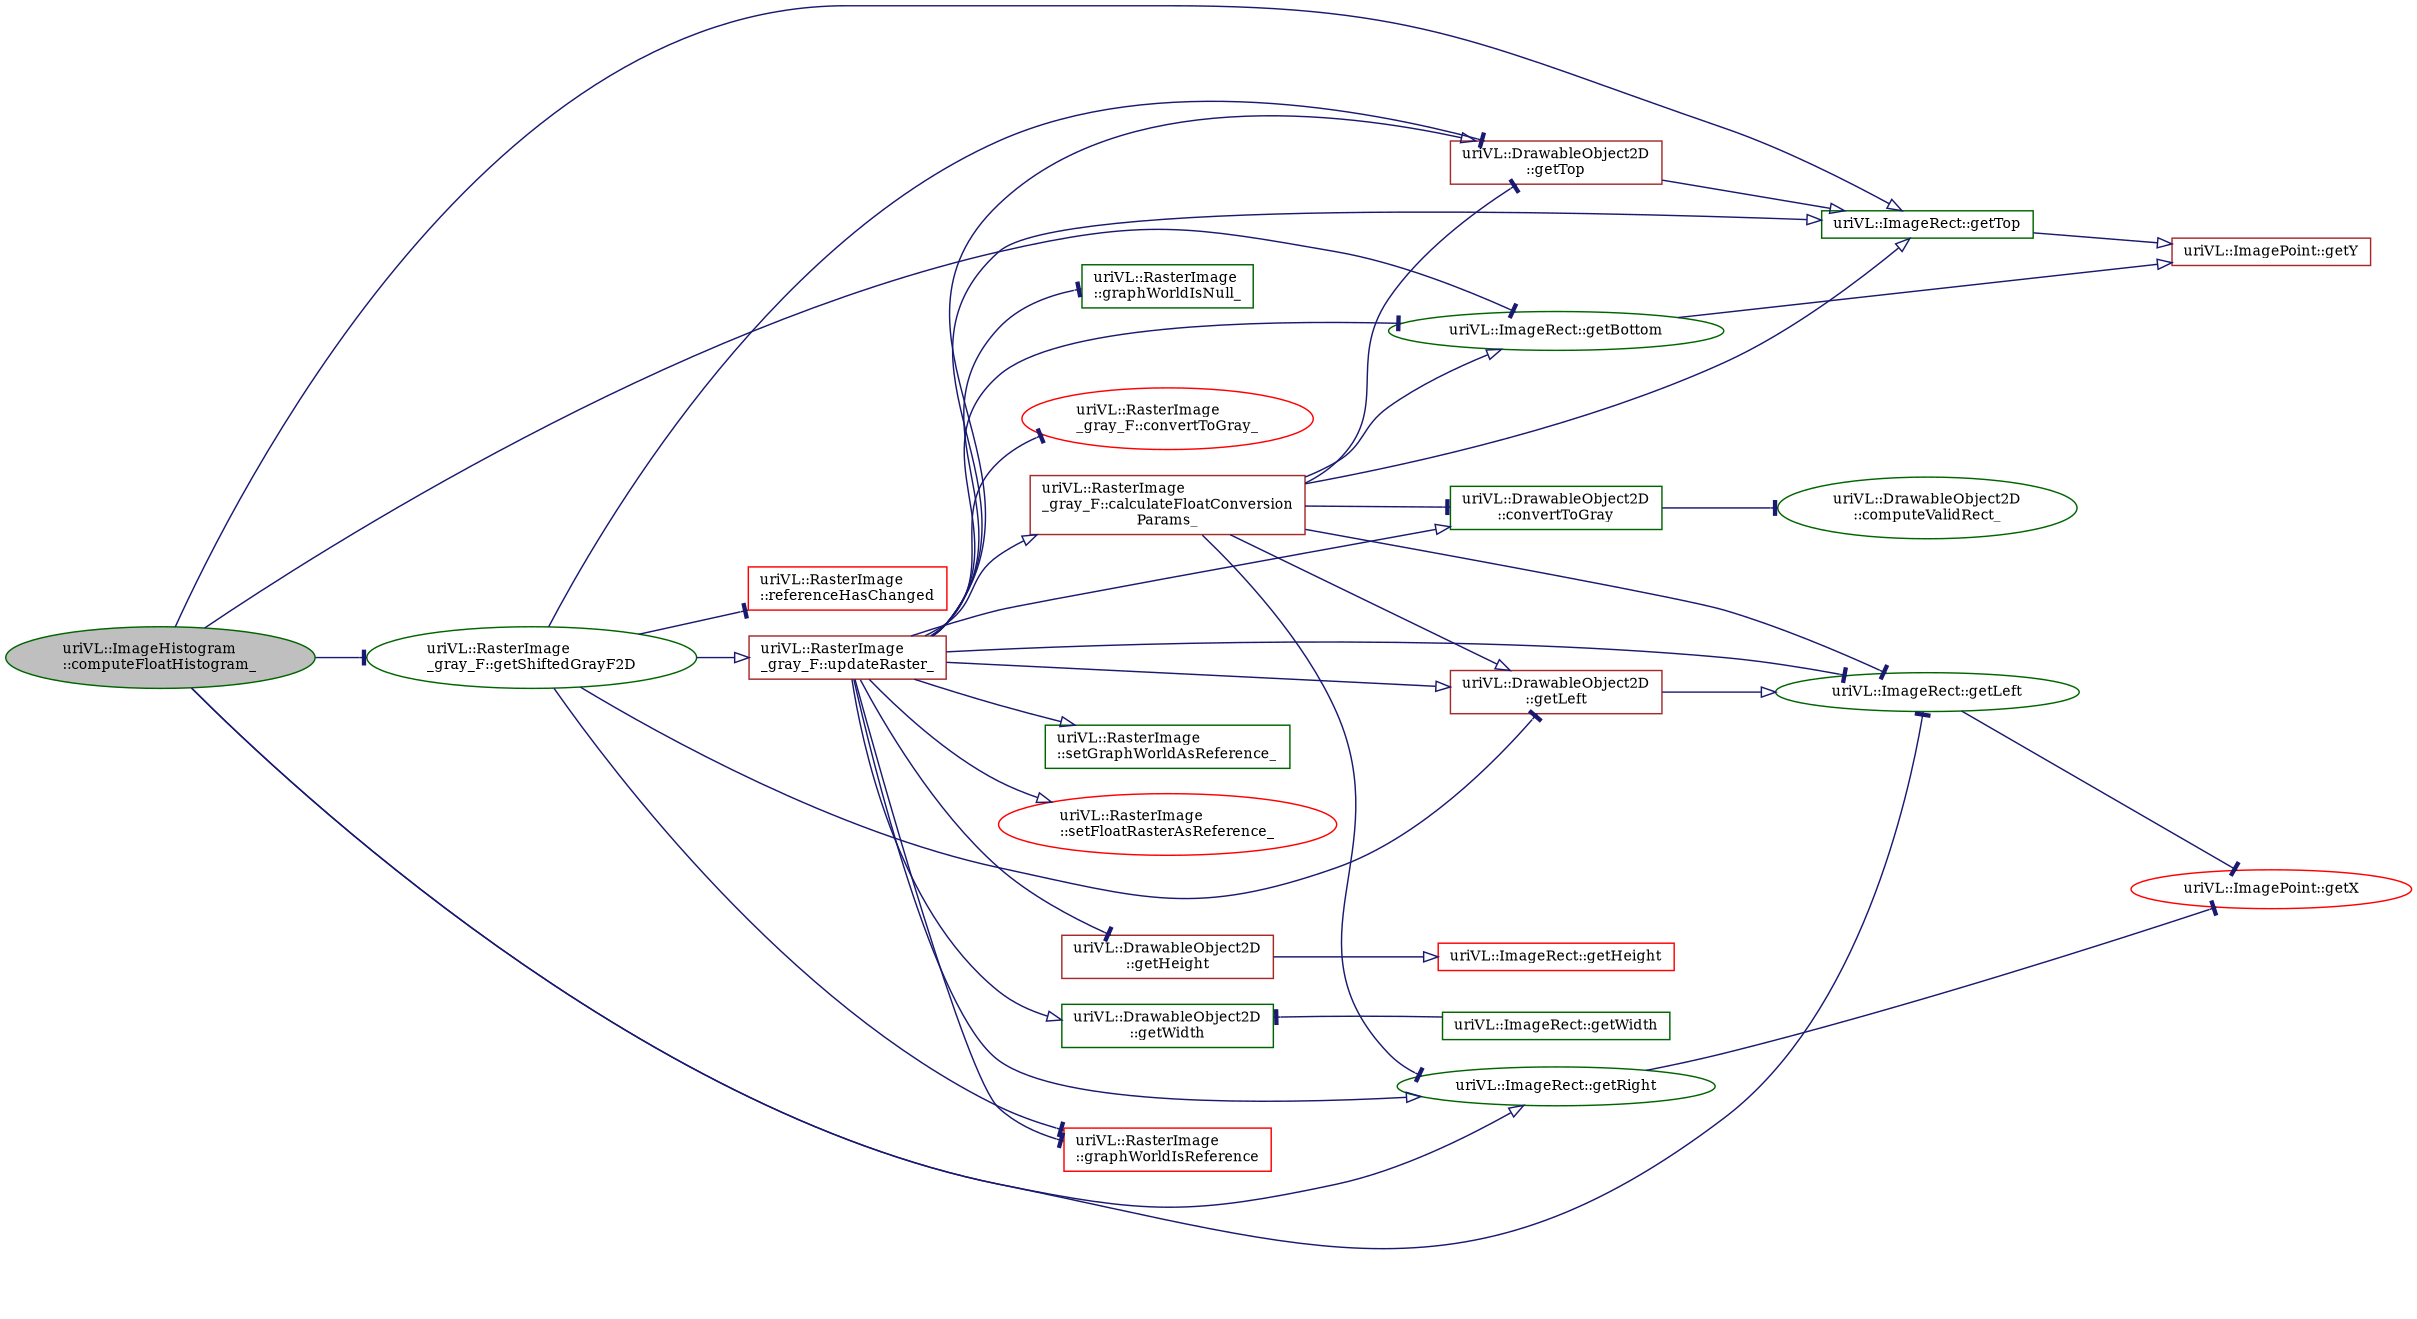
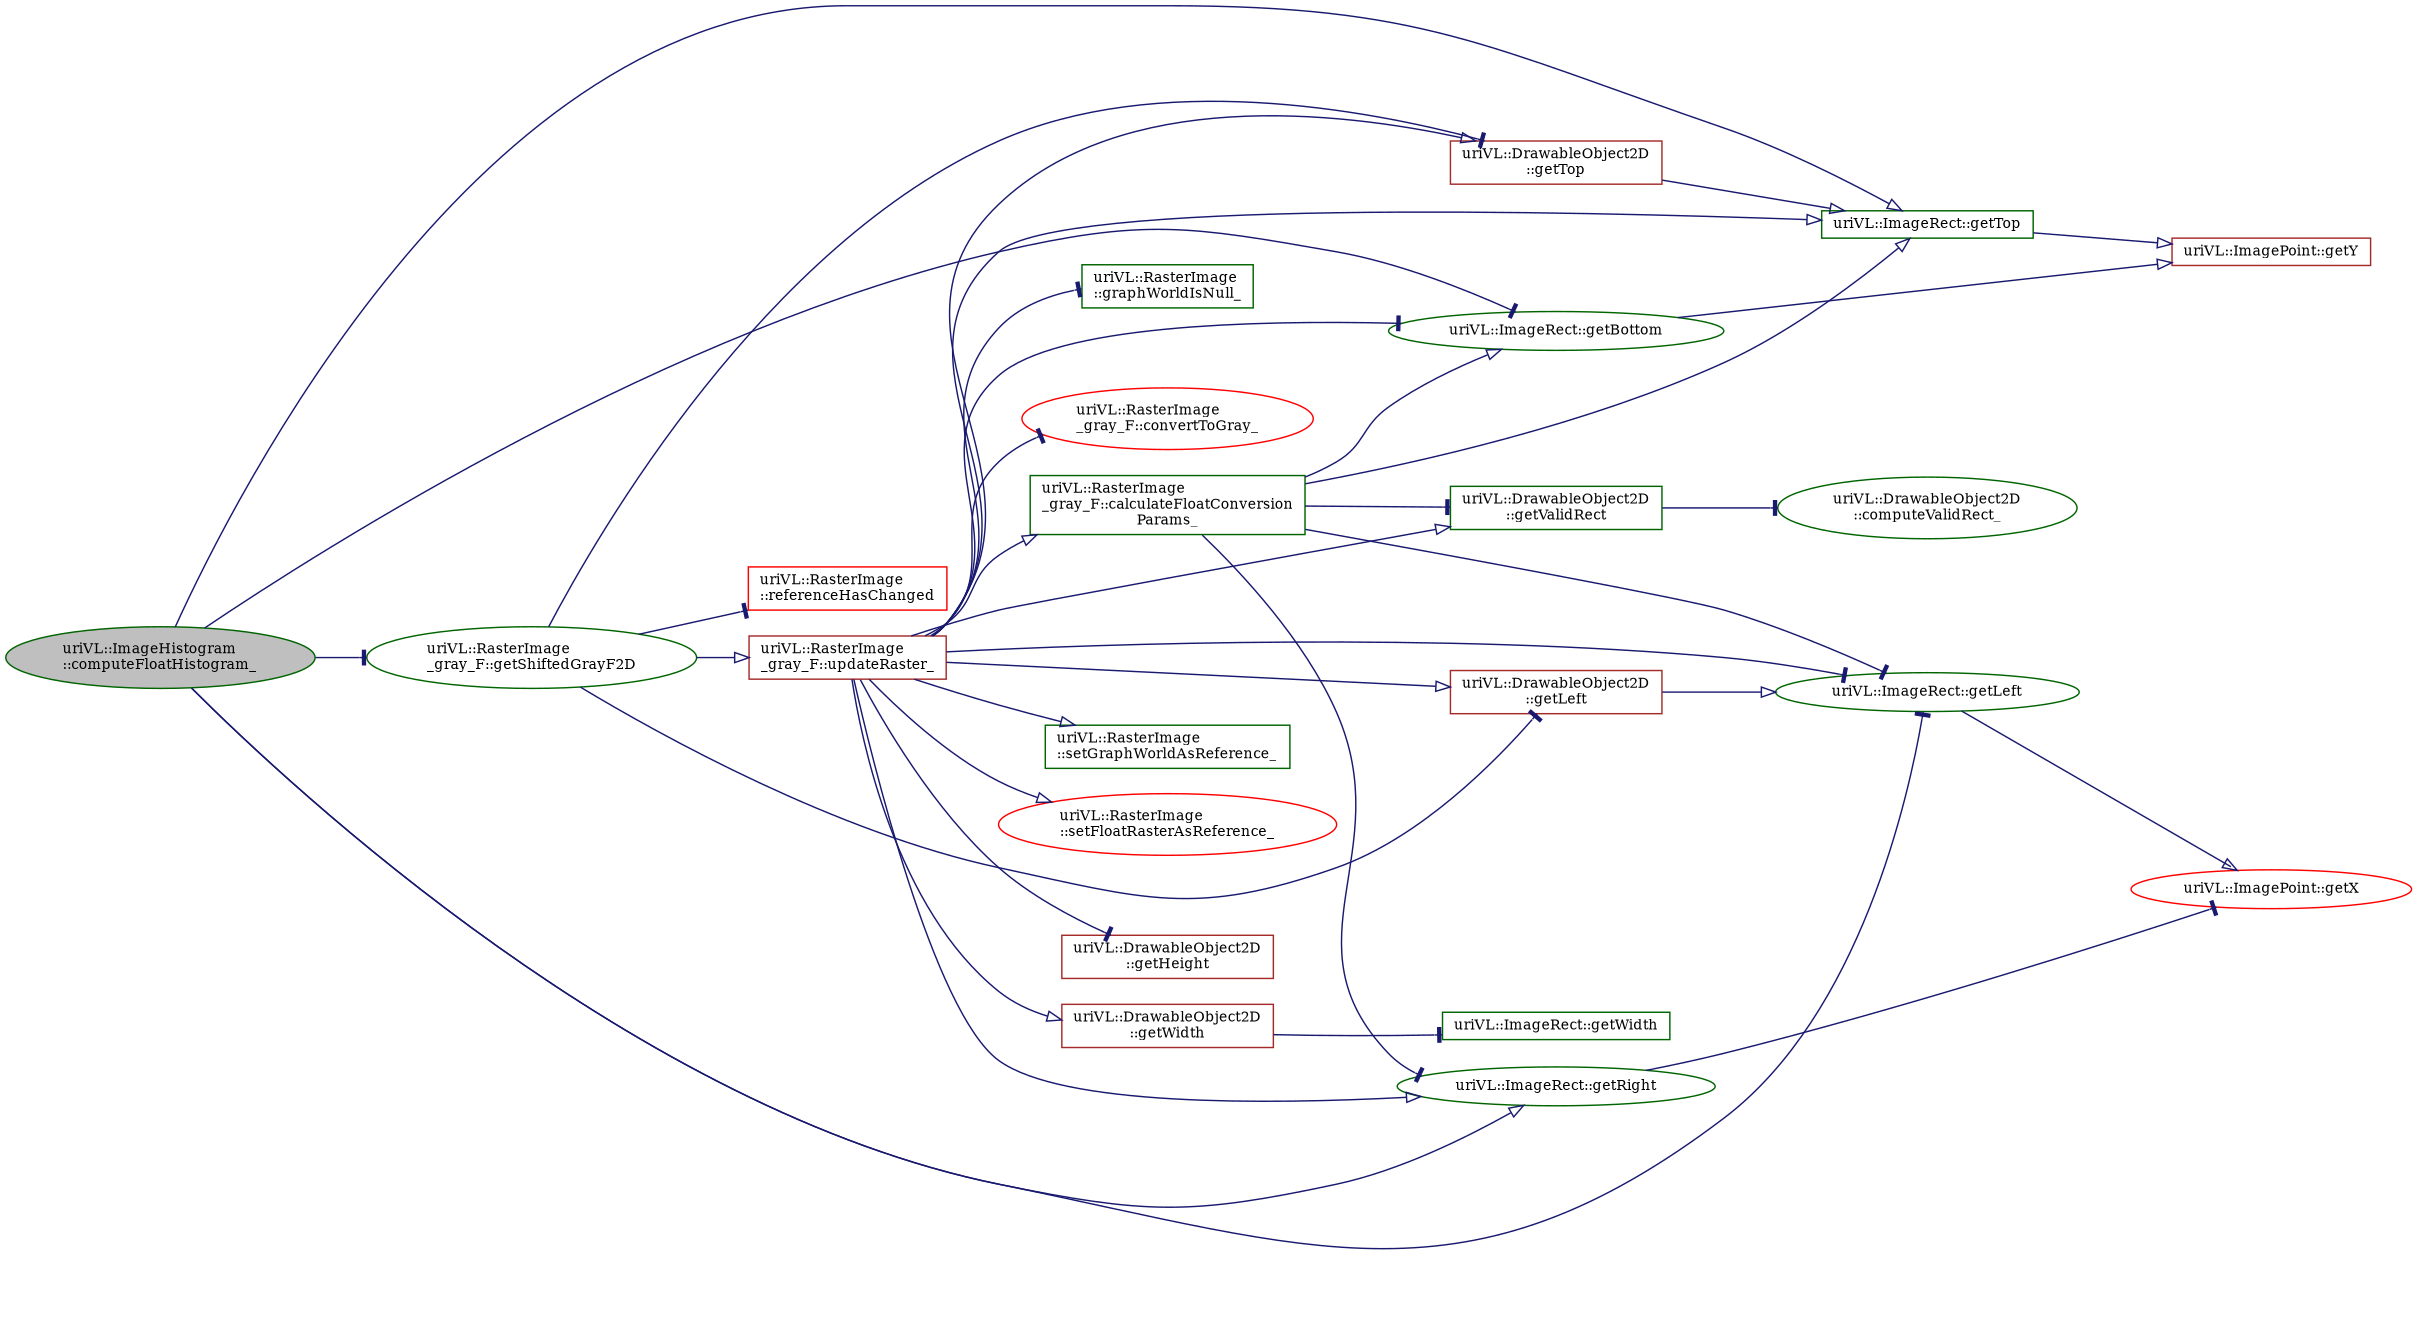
  digraph {
    fontname="DejaVu Serif"
    rankdir=LR
    node [color=darkgreen fillcolor=white fontname="DejaVu Serif" fontsize=10 shape=box style=filled]
    edge [arrowhead=tee color=midnightblue fontname="DejaVu Serif" fontsize=10 labelfontname=Helvetica labelfontsize=10 style=solid]
    n1 [fillcolor=grey75 fontcolor=black height=0.2 label="uriVL::ImageHistogram\l::computeFloatHistogram_" shape=ellipse width=0.4]
    n2 [height=0.2 label="uriVL::ImageRect::getBottom" shape=ellipse width=0.4]
    n3 [height=0.2 label="uriVL::ImageRect::getLeft" shape=ellipse width=0.4]
    n4 [height=0.2 label="uriVL::ImageRect::getRight" shape=ellipse width=0.4]
    n5 [height=0.2 label="uriVL::RasterImage\l_gray_F::getShiftedGrayF2D" shape=ellipse width=0.4]
    n6 [height=0.2 label="uriVL::ImageRect::getTop" width=0.4]
    n7 [color=brown height=0.2 label="uriVL::ImagePoint::getY" width=0.4]
    n8 [color=red height=0.2 label="uriVL::ImagePoint::getX" shape=ellipse width=0.4]
-   n9 [color=red height=0.2 label="uriVL::RasterImage\l::graphWorldIsReference" width=0.4]
    n10 [color=red height=0.2 label="uriVL::RasterImage\l::referenceHasChanged" width=0.4]
    n11 [color=brown height=0.2 label="uriVL::RasterImage\l_gray_F::updateRaster_" width=0.4]
    n12 [color=brown height=0.2 label="uriVL::DrawableObject2D\l::getTop" width=0.4]
    n13 [color=brown height=0.2 label="uriVL::DrawableObject2D\l::getLeft" width=0.4]
-   n14 [height=0.2 label="uriVL::DrawableObject2D\l::convertToGray" width=0.4]
+   n14 [height=0.2 label="uriVL::DrawableObject2D\l::getValidRect" width=0.4]
    n15 [height=0.2 label="uriVL::RasterImage\l::graphWorldIsNull_" width=0.4]
    n16 [color=brown height=0.2 label="uriVL::DrawableObject2D\l::getHeight" width=0.4]
-   n17 [height=0.2 label="uriVL::DrawableObject2D\l::getWidth" width=0.4]
-   n18 [color=brown height=0.2 label="uriVL::RasterImage\l_gray_F::calculateFloatConversion\lParams_" width=0.4]
+   n17 [color=brown height=0.2 label="uriVL::DrawableObject2D\l::getWidth" width=0.4]
+   n18 [height=0.2 label="uriVL::RasterImage\l_gray_F::calculateFloatConversion\lParams_" width=0.4]
    n19 [color=red height=0.2 label="uriVL::RasterImage\l_gray_F::convertToGray_" shape=ellipse width=0.4]
    n20 [height=0.2 label="uriVL::RasterImage\l::setGraphWorldAsReference_" width=0.4]
    n21 [color=red height=0.2 label="uriVL::RasterImage\l::setFloatRasterAsReference_" shape=ellipse width=0.4]
    n22 [height=0.2 label="uriVL::DrawableObject2D\l::computeValidRect_" shape=ellipse width=0.4]
-   n23 [color=red height=0.2 label="uriVL::ImageRect::getHeight" width=0.4]
    n24 [height=0.2 label="uriVL::ImageRect::getWidth" width=0.4]
    n1 -> n2
    n1 -> n3
    n1 -> n4 [arrowhead=onormal]
    n1 -> n5
    n1 -> n6 [arrowhead=onormal]
    n2 -> n7 [arrowhead=onormal]
-   n3 -> n8
+   n3 -> n8 [arrowhead=onormal]
    n4 -> n8
-   n5 -> n9
    n5 -> n10
    n5 -> n11 [arrowhead=onormal]
    n5 -> n12
    n5 -> n13
    n6 -> n7 [arrowhead=onormal]
    n11 -> n2
    n11 -> n3
    n11 -> n4 [arrowhead=onormal]
    n11 -> n6 [arrowhead=onormal]
-   n11 -> n9
    n11 -> n12 [arrowhead=onormal]
    n11 -> n13 [arrowhead=onormal]
    n11 -> n14 [arrowhead=onormal]
    n11 -> n15
    n11 -> n16
    n11 -> n17 [arrowhead=onormal]
    n11 -> n18 [arrowhead=onormal]
    n11 -> n19
    n11 -> n20 [arrowhead=onormal]
    n11 -> n21 [arrowhead=onormal]
    n12 -> n6 [arrowhead=onormal]
    n13 -> n3 [arrowhead=onormal]
    n14 -> n22
-   n16 -> n23 [arrowhead=onormal]
-   n24 -> n17
+   n17 -> n24
    n18 -> n2 [arrowhead=onormal]
    n18 -> n3
    n18 -> n4
    n18 -> n6 [arrowhead=onormal]
-   n18 -> n12
-   n18 -> n13 [arrowhead=onormal]
    n18 -> n14
  }
